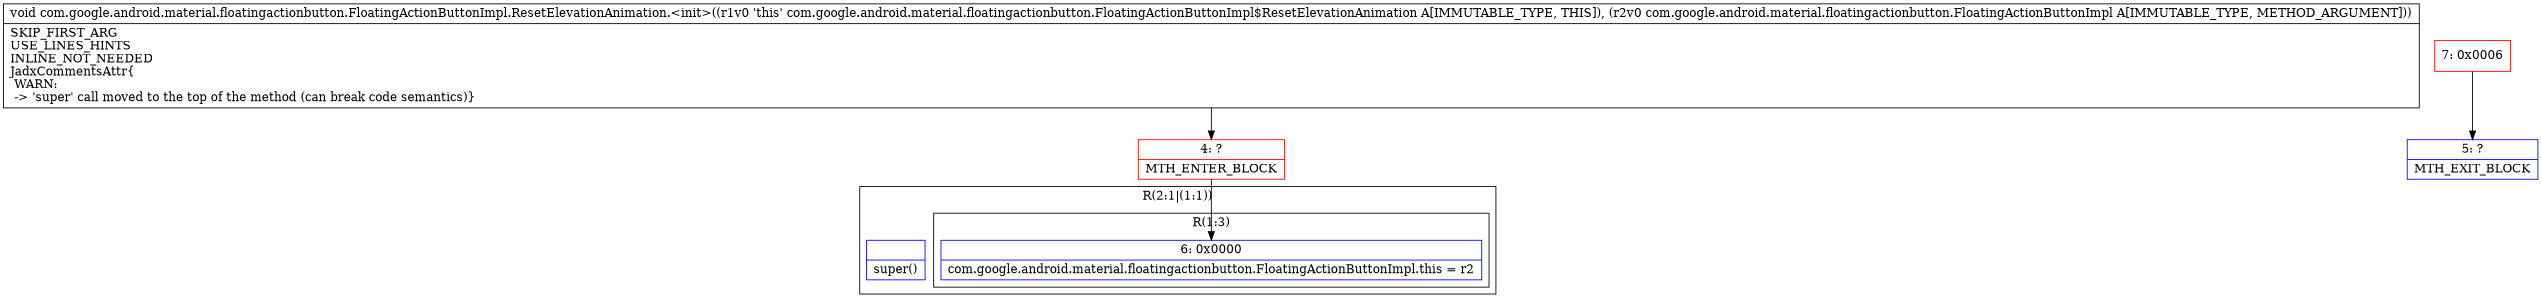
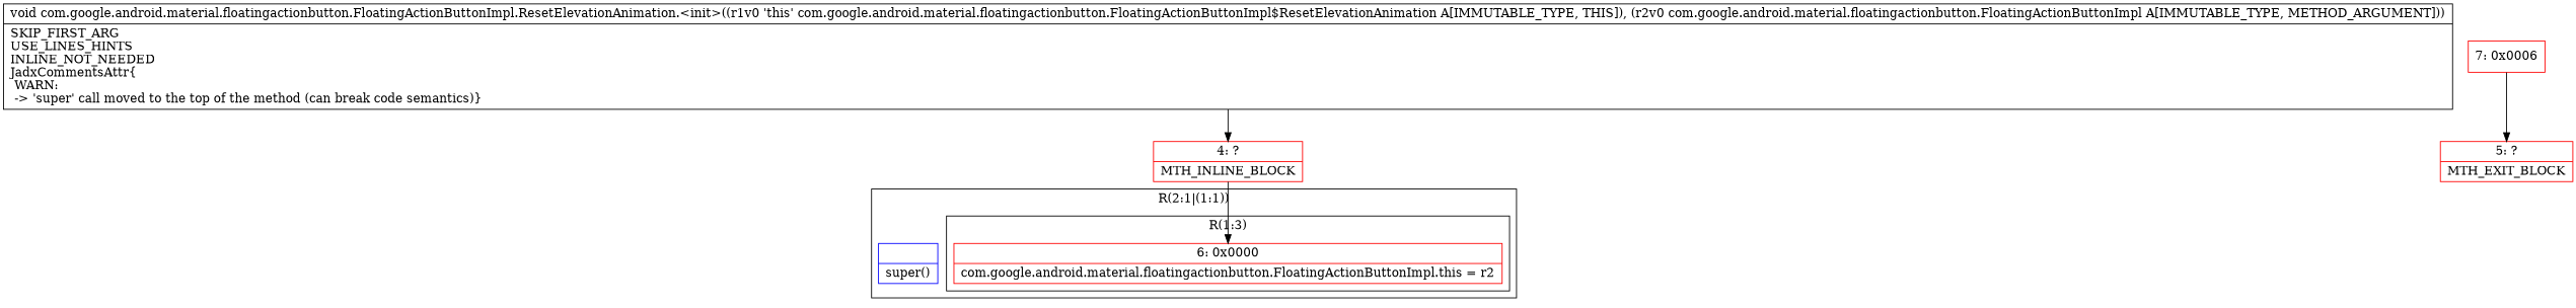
  digraph {
    node [color=red shape=record]
-   n1 [color=blue label="{6\:\ 0x0000|com.google.android.material.floatingactionbutton.FloatingActionButtonImpl.this = r2\l}"]
+   n1 [label="{6\:\ 0x0000|com.google.android.material.floatingactionbutton.FloatingActionButtonImpl.this = r2\l}"]
    n2 [color=blue label="{|super()\l}"]
    n3 [label="{7\:\ 0x0006}"]
-   n4 [color=blue label="{5\:\ ?|MTH_EXIT_BLOCK\l}"]
-   n5 [label="{4\:\ ?|MTH_ENTER_BLOCK\l}"]
+   n4 [label="{5\:\ ?|MTH_EXIT_BLOCK\l}"]
+   n5 [label="{4\:\ ?|MTH_INLINE_BLOCK\l}"]
    n6 [label="{void com.google.android.material.floatingactionbutton.FloatingActionButtonImpl.ResetElevationAnimation.\<init\>((r1v0 'this' com.google.android.material.floatingactionbutton.FloatingActionButtonImpl$ResetElevationAnimation A[IMMUTABLE_TYPE, THIS]), (r2v0 com.google.android.material.floatingactionbutton.FloatingActionButtonImpl A[IMMUTABLE_TYPE, METHOD_ARGUMENT]))  | SKIP_FIRST_ARG\lUSE_LINES_HINTS\lINLINE_NOT_NEEDED\lJadxCommentsAttr\{\l WARN: \l \-\> 'super' call moved to the top of the method (can break code semantics)\}\l}" color=""]
    subgraph cluster_1 {
      label="R(2:1|(1:1))"
      n2
      subgraph cluster_2 {
        label="R(1:3)"
        n1
      }
    }
    n3 -> n4
    n5 -> n1
    n6 -> n5
  }
